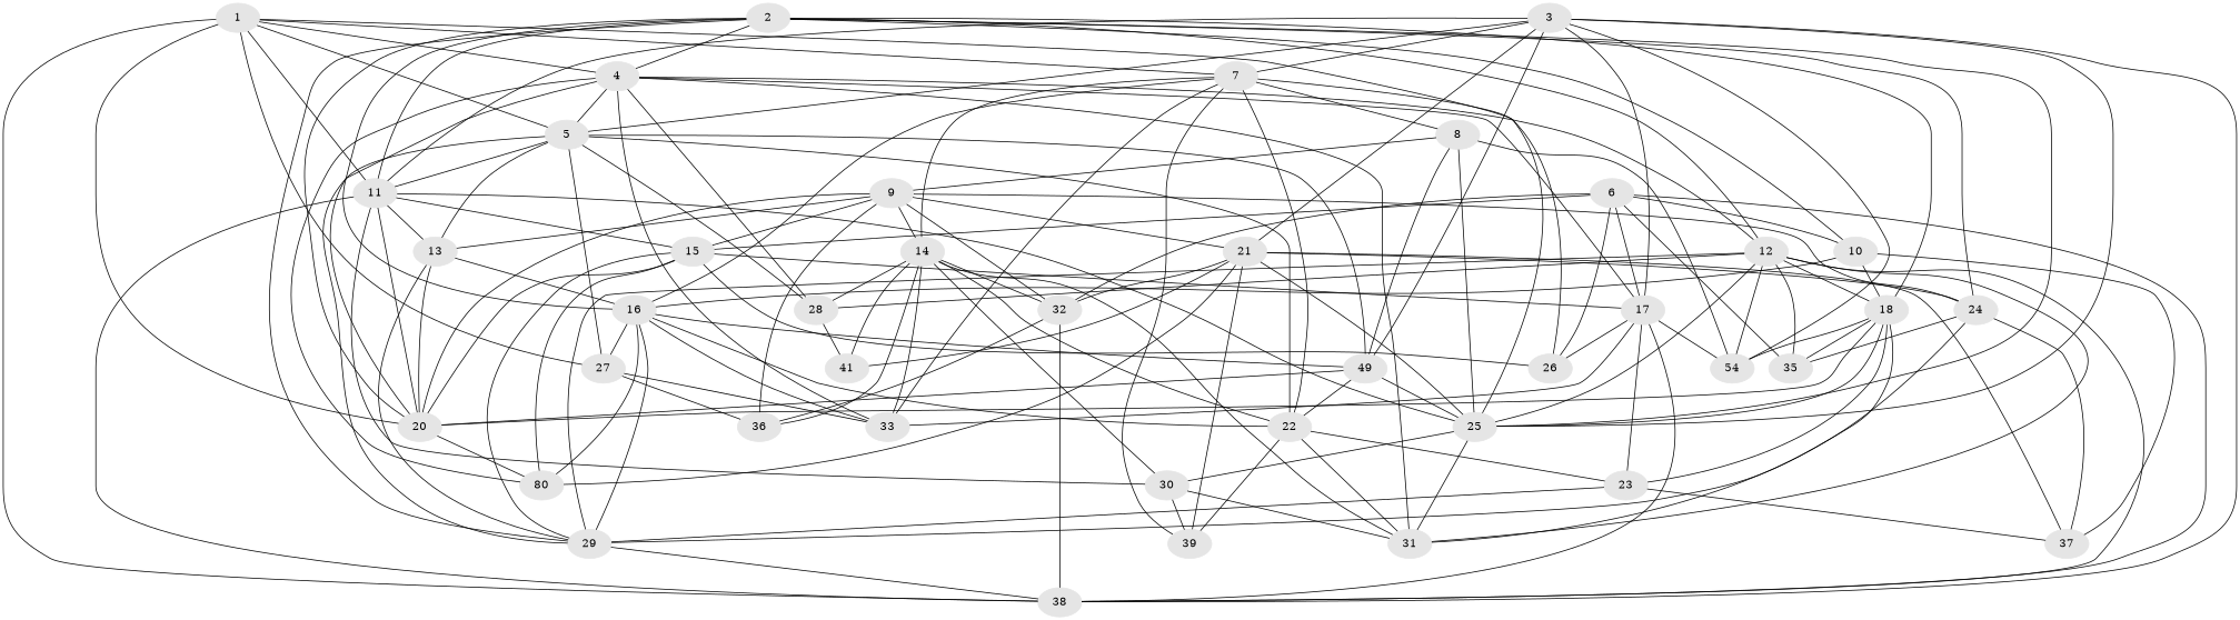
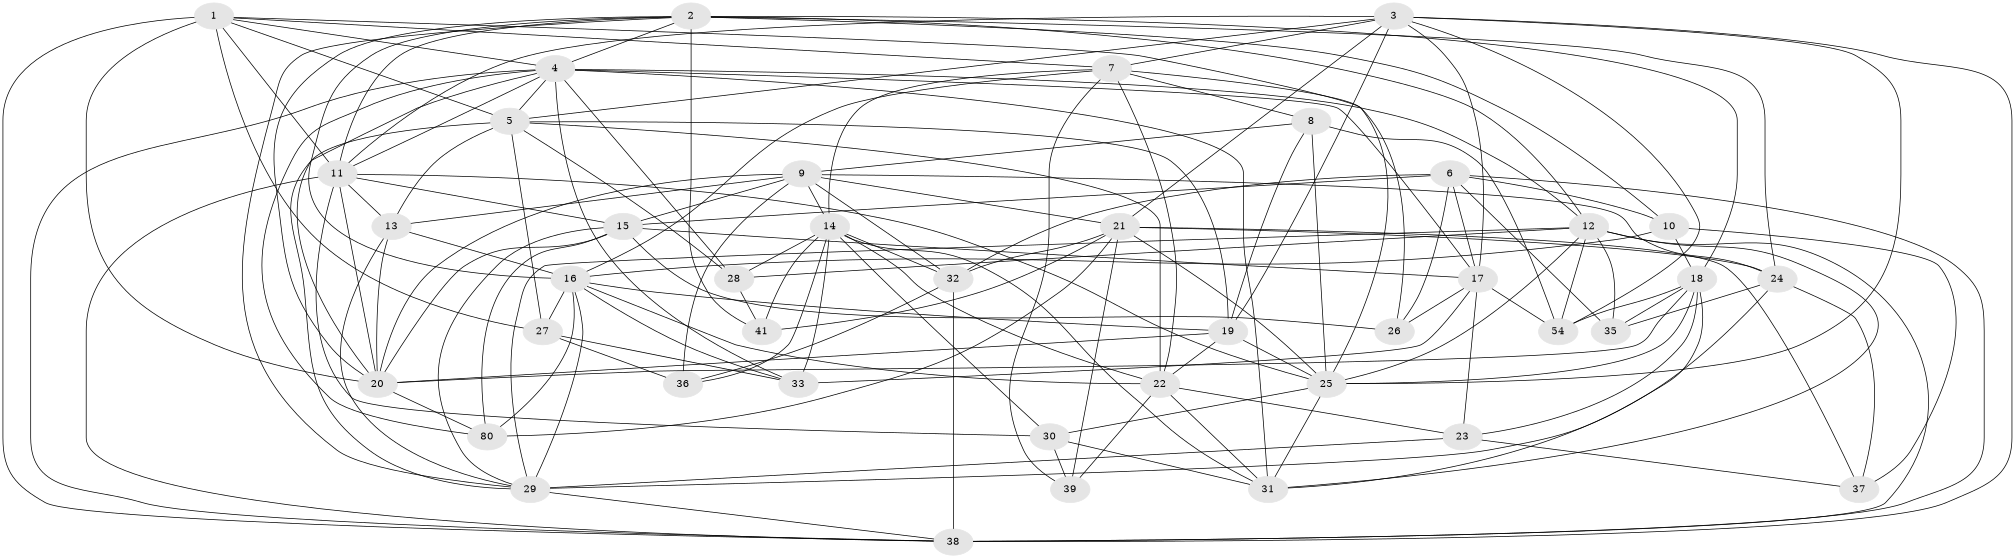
  graph {
    node [color=gray90 style=filled]
    edge [weight=1.0]
    1
    4
    5
    7
    11
    20
    25
    27
    38
    12
    17
    28
    31
    33
    n15 [label=80]
    29
-   19 [label=49]
+   19
    13
    22
    16
    8
    14
    26
    39
    15
    30
    36
    2
    10
    18
    24
    37
    n33 [label=54]
    35
    23
    3
    21
    32
    41
    6
    9
    1 -- 4
    1 -- 5
    1 -- 7
    1 -- 11
    1 -- 20
    1 -- 25
    1 -- 27
    1 -- 38
    4 -- 5
    4 -- 20
-   17 -- 38
+   4 -- 38
    4 -- 12
    4 -- 17
    4 -- 28
    4 -- 31 [weight=2.0]
    4 -- 33
    4 -- n15
-   5 -- 11
+   4 -- 11
    5 -- 27
    5 -- 28 [weight=2.0]
    5 -- 29 [weight=2.0]
    5 -- 19
    5 -- 13
    5 -- 22
-   7 -- 33
    7 -- 22
    7 -- 16
    7 -- 8 [weight=3.0]
    7 -- 14
    7 -- 26
    7 -- 39 [weight=2.0]
    11 -- 20
    11 -- 25
    11 -- 38
    11 -- 13
    11 -- 15
    11 -- 30 [weight=2.0]
    20 -- n15
    25 -- 31
    25 -- 30
    27 -- 33
    27 -- 36
    12 -- 25
    12 -- 38
    12 -- 28 [weight=2.0]
    12 -- 31
    12 -- 29 [weight=2.0]
-   12 -- 18
    12 -- n33
    12 -- 35
    17 -- 33
    17 -- 26
    17 -- n33
    17 -- 23 [weight=2.0]
    28 -- 41
    29 -- 38
    19 -- 20
    19 -- 25
    19 -- 22
    13 -- 20
    13 -- 29
    13 -- 16
    22 -- 31
    22 -- 39 [weight=2.0]
    22 -- 23
    16 -- 27 [weight=2.0]
    16 -- 33
    16 -- n15
    16 -- 29
    16 -- 19
    16 -- 22
    8 -- 25 [weight=2.0]
    8 -- 19 [weight=2.0]
    8 -- n33 [weight=2.0]
    8 -- 9
    14 -- 28
    14 -- 31
    14 -- 33
    14 -- 22 [weight=2.0]
    14 -- 30
    14 -- 36
    14 -- 32
    14 -- 41 [weight=2.0]
    15 -- 20
    15 -- 17
    15 -- n15 [weight=2.0]
    15 -- 29
    15 -- 26 [weight=2.0]
    30 -- 31
    30 -- 39
    2 -- 4
    2 -- 11 [weight=2.0]
    2 -- 20
-   2 -- 25
+   2 -- 41
    2 -- 12
    2 -- 29
    2 -- 16
    2 -- 10
    2 -- 18 [weight=2.0]
    2 -- 24
    10 -- 16 [weight=2.0]
    10 -- 18
    10 -- 37
    18 -- 20
    18 -- 25
    18 -- 31
    18 -- n33
    18 -- 35
    18 -- 23
    24 -- 29 [weight=2.0]
    24 -- 37
    24 -- 35
    23 -- 29
    23 -- 37
    3 -- 5
    3 -- 7
    3 -- 11
    3 -- 25
    3 -- 38
    3 -- 17
    3 -- 19
    3 -- n33
    3 -- 21 [weight=2.0]
    21 -- 25
    21 -- n15
    21 -- 39
    21 -- 24
    21 -- 37
    21 -- 32
    21 -- 41
    32 -- 38
    32 -- 36
    6 -- 38
    6 -- 17 [weight=2.0]
    6 -- 26
    6 -- 15
    6 -- 10
    6 -- 35
    6 -- 32 [weight=3.0]
    9 -- 20
    9 -- 13
    9 -- 14
    9 -- 15
    9 -- 36
    9 -- 24 [weight=2.0]
    9 -- 21
    9 -- 32
  }
